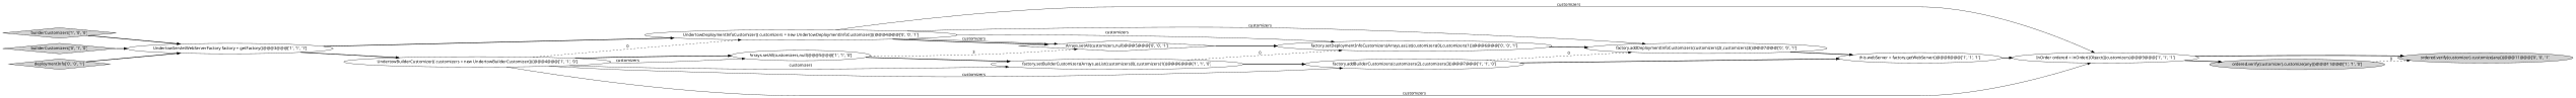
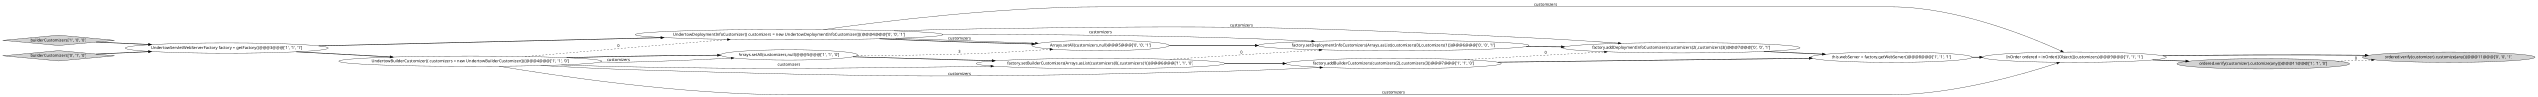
  digraph {
    fontname="Noto Sans"
    rankdir=LR
    node [fillcolor=white fontname="Noto Sans" shape=ellipse style=filled]
    edge [fontname="Noto Sans" style=bold]
    n1 [fillcolor=lightgray label="ordered.verify(customizer).customize(any())@@@11@@@['0', '0', '1']"]
    n2 [label="UndertowDeploymentInfoCustomizer(( customizers = new UndertowDeploymentInfoCustomizer((((@@@4@@@['0', '0', '1']"]
    n3 [label="InOrder ordered = inOrder((Object(()customizers)@@@9@@@['1', '1', '1']"]
    n4 [label="factory.setDeploymentInfoCustomizers(Arrays.asList(customizers(0(,customizers(1())@@@6@@@['0', '0', '1']"]
    n5 [label="factory.addDeploymentInfoCustomizers(customizers(2(,customizers(3()@@@7@@@['0', '0', '1']"]
-   n6 [label="Arrays.setAll(customizers,null)@@@5@@@['0', '0', '1']" shape=diamond]
+   n6 [label="Arrays.setAll(customizers,null)@@@5@@@['0', '0', '1']"]
    n7 [fillcolor=lightgray label="ordered.verify(customizer).customize(any())@@@11@@@['1', '1', '0']"]
    n8 [label="this.webServer = factory.getWebServer()@@@8@@@['1', '1', '1']"]
    n9 [label="factory.addBuilderCustomizers(customizers(2(,customizers(3()@@@7@@@['1', '1', '0']"]
    n10 [label="UndertowBuilderCustomizer(( customizers = new UndertowBuilderCustomizer((((@@@4@@@['1', '1', '0']"]
    n11 [label="factory.setBuilderCustomizers(Arrays.asList(customizers(0(,customizers(1())@@@6@@@['1', '1', '0']"]
    n12 [label="Arrays.setAll(customizers,null)@@@5@@@['1', '1', '0']"]
    n13 [fillcolor=lightgray label="builderCustomizers['1', '0', '0']" shape=diamond]
    n14 [label="UndertowServletWebServerFactory factory = getFactory()@@@3@@@['1', '1', '1']"]
    n15 [fillcolor=lightgray label="builderCustomizers['0', '1', '0']" shape=diamond]
-   n16 [fillcolor=lightgray label="deploymentInfo['0', '0', '1']" shape=diamond]
    n2 -> n3 [label=customizers style=solid]
    n2 -> n4 [label=customizers style=solid]
    n2 -> n5 [label=customizers style=solid]
    n2 -> n6 [label=customizers style=solid]
    n2 -> n6
    n3 -> n1
    n3 -> n7
    n4 -> n5
    n5 -> n8
    n6 -> n4
    n7 -> n1 [label=0 style=dashed]
    n8 -> n3
    n9 -> n5 [label=0 style=dashed]
    n9 -> n8
    n10 -> n2 [label=0 style=dashed]
    n10 -> n3 [label=customizers style=solid]
    n10 -> n9 [label=customizers style=solid]
    n10 -> n11 [label=customizers style=solid]
    n10 -> n12
    n10 -> n12 [label=customizers style=solid]
    n11 -> n4 [label=0 style=dashed]
    n11 -> n9
    n12 -> n6 [label=3 style=dashed]
    n12 -> n11
    n13 -> n14
    n14 -> n2
    n14 -> n10
    n15 -> n14
-   n16 -> n14
  }
